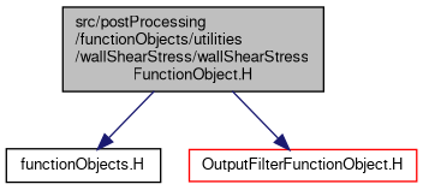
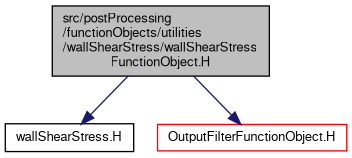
  digraph {
    node [color=black fontname=FreeSans fontsize=10 shape=record]
    edge [color=midnightblue fontname=FreeSans fontsize=10 labelfontname=FreeSans labelfontsize=10 style=solid]
    n1 [fillcolor=grey75 fontcolor=black height=0.2 label="src/postProcessing\l/functionObjects/utilities\l/wallShearStress/wallShearStress\lFunctionObject.H" style=filled width=0.4]
-   n2 [height=0.2 label="functionObjects.H" width=0.4]
+   n2 [height=0.2 label="wallShearStress.H" width=0.4]
    n3 [color=red height=0.2 label="OutputFilterFunctionObject.H" width=0.4]
    n1 -> n2
    n1 -> n3
  }
